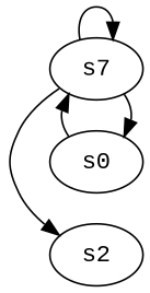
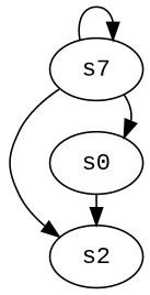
  digraph {
    fontname="Liberation Mono"
    rankdir=LR
    node [fontname="Liberation Mono" player=0]
    edge [fontname="Liberation Mono"]
    n1 [label=s7 player=1]
    s0
    s2
    n1 -> n1 [constraint="time % 4 == 0"]
    n1 -> s0 [constraint="!(time % 3 == 0)"]
    n1 -> s2 [constraint="time == 3 || time == 13 || time == 15"]
-   s0 -> n1 [constraint="time % 5 == 2"]
+   s0 -> s2 [constraint="time % 5 == 2"]
  }
